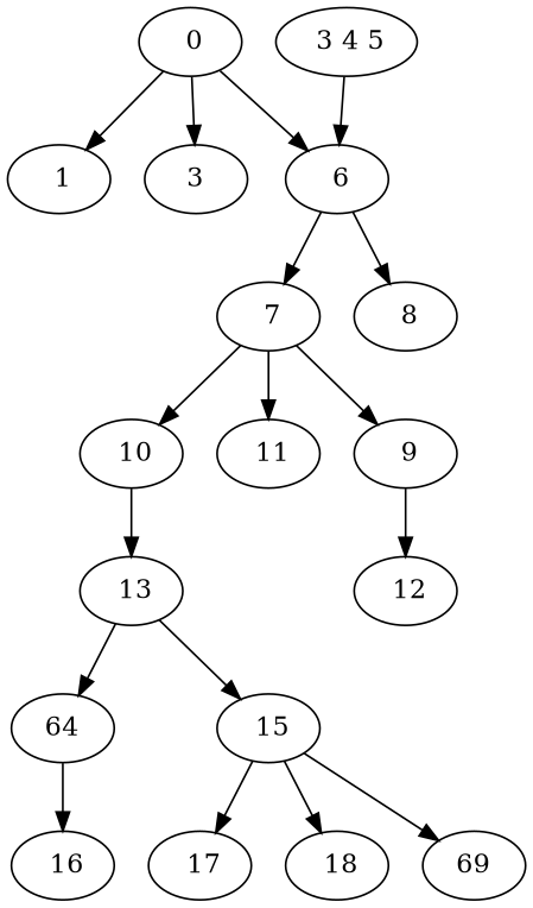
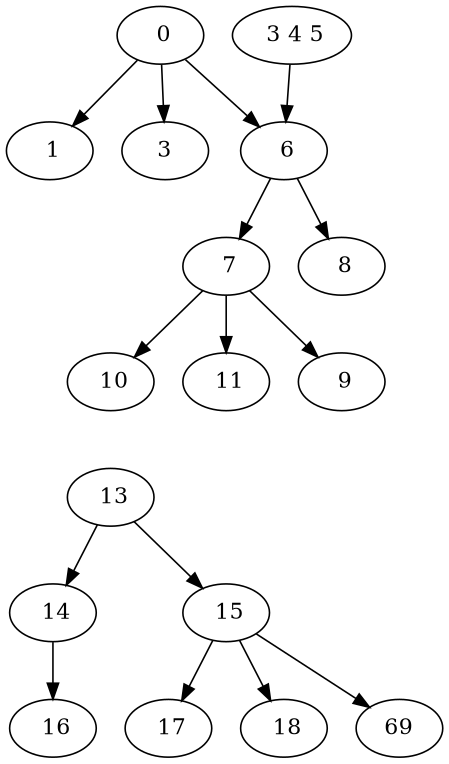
  digraph {
    " 0"
    " 1"
    n3 [label=3]
    " 6"
    " 3 4 5"
    " 7"
    " 8"
    " 10"
    " 11"
    " 9"
    " 13"
-   " 12"
-   " 14" [label=64]
+   " 14"
    " 15"
    " 16"
    " 17"
    " 18"
    n18 [label=69]
    " 0" -> " 1"
    " 0" -> n3
    " 0" -> " 6"
    " 6" -> " 7"
    " 6" -> " 8"
    " 3 4 5" -> " 6"
    " 7" -> " 10"
    " 7" -> " 11"
    " 7" -> " 9"
-   " 10" -> " 13"
-   " 9" -> " 12"
    " 13" -> " 14"
    " 13" -> " 15"
    " 14" -> " 16"
    " 15" -> " 17"
    " 15" -> " 18"
    " 15" -> n18
  }
